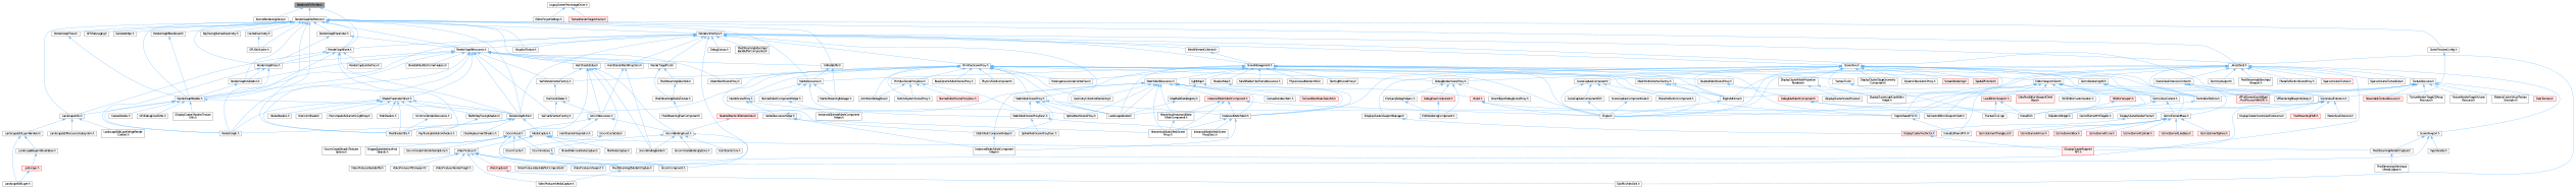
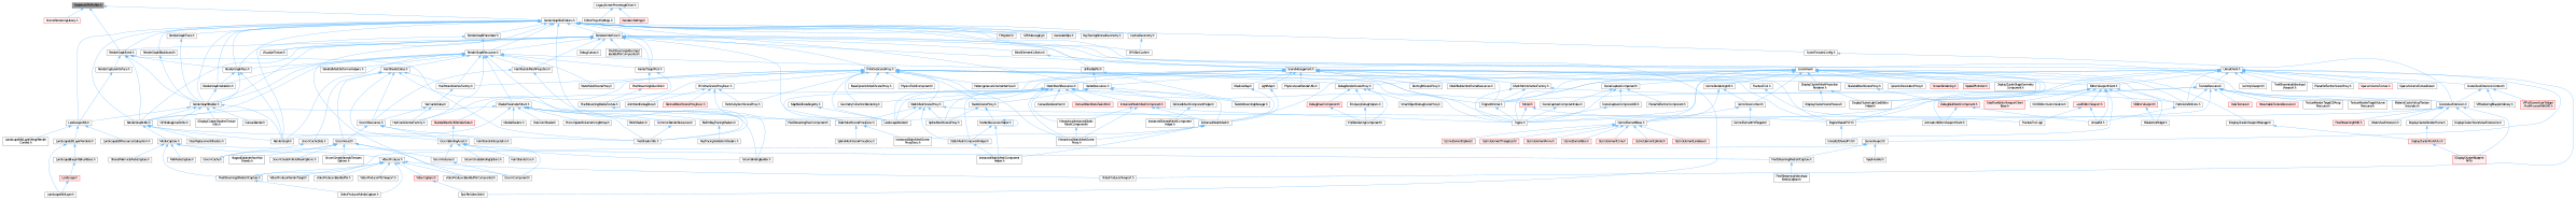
  digraph {
    fontname=Roboto
    node [color=grey40 fillcolor=white fontname=Roboto fontsize=10 shape=box style=filled]
    edge [color=steelblue1 dir=back fontname=Roboto fontsize=10 labelfontname=Helvetica labelfontsize=10 style=solid]
    n1 [color=gray40 fillcolor=grey60 fontcolor=black height=0.2 label="RealtimeGPUProfiler.h" width=0.4]
-   n2 [height=0.2 label="KismetRenderingLibrary.h" width=0.4]
+   n2 [color=red height=0.2 label="KismetRenderingLibrary.h" width=0.4]
    n3 [height=0.2 label="RenderGraphDefinitions.h" width=0.4]
    n4 [height=0.2 label="RenderGraphEvent.h" width=0.4]
    n5 [height=0.2 label="CachedGeometry.h" width=0.4]
    n6 [height=0.2 label="GPUSkinCache.h" width=0.4]
+   n7 [height=0.2 label="FXSystem.h" width=0.4]
    n8 [height=0.2 label="GPUMessaging.h" width=0.4]
    n9 [height=0.2 label="GenerateMips.h" width=0.4]
    n10 [height=0.2 label="LandscapeUtils.h" width=0.4]
    n11 [height=0.2 label="NaniteResources.h" width=0.4]
    n12 [height=0.2 label="PixelShaderUtils.h" width=0.4]
    n13 [height=0.2 label="RayTracingSkinnedGeometry.h" width=0.4]
    n14 [height=0.2 label="RenderGraph.h" width=0.4]
    n15 [height=0.2 label="RenderGraphBlackboard.h" width=0.4]
    n16 [height=0.2 label="RenderGraphBuilder.h" width=0.4]
    n17 [height=0.2 label="RenderGraphUtils.h" width=0.4]
    n18 [height=0.2 label="RenderGraphPass.h" width=0.4]
    n19 [height=0.2 label="RenderGraphValidation.h" width=0.4]
    n20 [height=0.2 label="RenderGraphParameter.h" width=0.4]
    n21 [height=0.2 label="RenderGraphResources.h" width=0.4]
    n22 [height=0.2 label="RenderTargetPool.h" width=0.4]
    n23 [height=0.2 label="UnifiedBuffer.h" width=0.4]
    n24 [height=0.2 label="RenderGraphTrace.h" width=0.4]
    n25 [height=0.2 label="RendererInterface.h" width=0.4]
    n26 [height=0.2 label="VisualizeTexture.h" width=0.4]
    n27 [height=0.2 label="SceneTexturesConfig.h" width=0.4]
    n28 [height=0.2 label="UnrealClient.h" width=0.4]
    n29 [height=0.2 label="RenderCaptureInterface.h" width=0.4]
    n30 [height=0.2 label="LandscapeEditLayerMergeRender\lContext.h" width=0.4]
    n31 [height=0.2 label="LandscapeEditLayerRenderer.h" width=0.4]
    n32 [height=0.2 label="LandscapeEditResourcesSubsystem.h" width=0.4]
    n33 [height=0.2 label="NaniteSceneProxy.h" width=0.4]
    n34 [height=0.2 label="NaniteStreamingManager.h" width=0.4]
    n35 [height=0.2 label="SkinnedMeshComponentHelper.h" width=0.4]
    n36 [height=0.2 label="StaticMeshSceneProxyDesc.h" width=0.4]
    n37 [height=0.2 label="CanvasRender.h" width=0.4]
    n38 [height=0.2 label="GPUDebugCrashUtils.h" width=0.4]
    n39 [height=0.2 label="IDisplayClusterShadersTexture\lUtils.h" width=0.4]
    n40 [height=0.2 label="ClearReplacementShaders.h" width=0.4]
    n41 [height=0.2 label="MediaCapture.h" width=0.4]
    n42 [height=0.2 label="HairCardsVertexFactory.h" width=0.4]
    n43 [height=0.2 label="HairStrandsDatas.h" width=0.4]
    n44 [height=0.2 label="HairStrandsVertexFactory.h" width=0.4]
    n45 [height=0.2 label="HairStrandsMeshProjection.h" width=0.4]
    n46 [height=0.2 label="ShaderParameterStruct.h" width=0.4]
    n47 [height=0.2 label="SkeletalMeshDeformerHelpers.h" width=0.4]
    n48 [height=0.2 label="WaterMeshSceneProxy.h" width=0.4]
    n49 [height=0.2 label="PixelStreamingMediaTexture.h" width=0.4]
-   n50 [height=0.2 label="PixelStreamingVideoSink.h" width=0.4]
+   n50 [color=red height=0.2 label="PixelStreamingVideoSink.h" width=0.4]
    n51 [height=0.2 label="VideoProducerBackBufferComposited.h" width=0.4]
    n52 [height=0.2 label="EpicRtcVideoSink.h" width=0.4]
    n53 [height=0.2 label="DebugCanvas.h" width=0.4]
    n54 [height=0.2 label="LandscapeRender.h" width=0.4]
    n55 [height=0.2 label="MeshElementCollector.h" width=0.4]
    n56 [height=0.2 label="SceneManagement.h" width=0.4]
    n57 [height=0.2 label="PixelStreamingVideoInput\lBackBufferComposited.h" width=0.4]
    n58 [height=0.2 label="PrimitiveSceneProxy.h" width=0.4]
    n59 [height=0.2 label="SceneView.h" width=0.4]
    n60 [height=0.2 label="SceneViewExtension.h" width=0.4]
    n61 [height=0.2 label="VideoProducerViewport.h" width=0.4]
    n62 [height=0.2 label="EditorViewportClient.h" width=0.4]
    n63 [height=0.2 label="Engine.h" width=0.4]
    n64 [height=0.2 label="EngineMinimal.h" width=0.4]
    n65 [height=0.2 label="EngineSharedPCH.h" width=0.4]
    n66 [height=0.2 label="ParticleDefinitions.h" width=0.4]
    n67 [height=0.2 label="DisplayClusterLightCardEditor\lHelper.h" width=0.4]
    n68 [height=0.2 label="DummyViewport.h" width=0.4]
    n69 [height=0.2 label="PixelStreamingVideoInput\lViewport.h" width=0.4]
    n70 [height=0.2 label="PlanarReflectionSceneProxy.h" width=0.4]
    n71 [height=0.2 label="SceneViewExtensionContext.h" width=0.4]
    n72 [height=0.2 label="SceneViewport.h" width=0.4]
    n73 [color=red height=0.2 label="SparseVolumeTexture.h" width=0.4]
    n74 [height=0.2 label="TextureResource.h" width=0.4]
    n75 [height=0.2 label="SparseVolumeTextureData.h" width=0.4]
    n76 [height=0.2 label="LandscapeBlueprintBrushBase.h" width=0.4]
    n77 [height=0.2 label="LandscapeEditLayer.h" width=0.4]
    n78 [color=red fillcolor="#FFF0F0" height=0.2 label="Landscape.h" width=0.4]
    n79 [height=0.2 label="NaniteResourcesHelper.h" width=0.4]
    n80 [height=0.2 label="SplineMeshSceneProxy.h" width=0.4]
    n81 [height=0.2 label="InstancedSkinnedMeshComponent\lHelper.h" width=0.4]
    n82 [height=0.2 label="InstancedStaticMeshScene\lProxyDesc.h" width=0.4]
    n83 [height=0.2 label="SplineMeshSceneProxyDesc.h" width=0.4]
    n84 [height=0.2 label="InstancedStaticMeshComponent\lHelper.h" width=0.4]
    n85 [height=0.2 label="StaticMeshComponentHelper.h" width=0.4]
    n86 [height=0.2 label="FileMediaCapture.h" width=0.4]
    n87 [height=0.2 label="PixelStreaming2MediaIOCapture.h" width=0.4]
    n88 [height=0.2 label="PixelStreamingMediaIOCapture.h" width=0.4]
    n89 [height=0.2 label="SharedMemoryMediaCapture.h" width=0.4]
    n90 [height=0.2 label="VideoProducer.h" width=0.4]
    n91 [height=0.2 label="VideoProducerMediaCapture.h" width=0.4]
    n92 [height=0.2 label="PixelStreamingVideoInput\lMediaCapture.h" width=0.4]
    n93 [color=red fillcolor="#FFF0F0" height=0.2 label="VideoCapturer.h" width=0.4]
    n94 [height=0.2 label="VideoProducerBackBuffer.h" width=0.4]
    n95 [height=0.2 label="VideoProducerPIEViewport.h" width=0.4]
    n96 [height=0.2 label="VideoProducerRenderTarget.h" width=0.4]
    n97 [height=0.2 label="GroomAsset.h" width=0.4]
    n98 [height=0.2 label="GroomBindingAsset.h" width=0.4]
    n99 [height=0.2 label="GroomBindingBuilder.h" width=0.4]
    n100 [height=0.2 label="GroomCacheData.h" width=0.4]
    n101 [height=0.2 label="GroomResources.h" width=0.4]
    n102 [height=0.2 label="HairCardsDatas.h" width=0.4]
    n103 [height=0.2 label="BinkShaders.h" width=0.4]
    n104 [height=0.2 label="BuiltInRayTracingShaders.h" width=0.4]
    n105 [height=0.2 label="CommonRenderResources.h" width=0.4]
    n106 [height=0.2 label="MediaShaders.h" width=0.4]
    n107 [height=0.2 label="OneColorShader.h" width=0.4]
    n108 [height=0.2 label="PrecomputedVolumetricLightmap.h" width=0.4]
    n109 [height=0.2 label="GroomCache.h" width=0.4]
    n110 [height=0.2 label="GroomComponent.h" width=0.4]
    n111 [height=0.2 label="GroomCreateFollicleMaskOptions.h" width=0.4]
    n112 [height=0.2 label="GroomCreateStrandsTextures\lOptions.h" width=0.4]
    n113 [height=0.2 label="GroomInstance.h" width=0.4]
    n114 [height=0.2 label="NiagaraDataInterfaceHair\lStrands.h" width=0.4]
    n115 [height=0.2 label="GroomCreateBindingOptions.h" width=0.4]
    n116 [height=0.2 label="HairStrandsCore.h" width=0.4]
    n117 [height=0.2 label="HairStrandsInterpolation.h" width=0.4]
    n118 [height=0.2 label="PixelStreamingPeerComponent.h" width=0.4]
    n119 [height=0.2 label="RayTracingValidationShaders.h" width=0.4]
    n120 [height=0.2 label="FractureTool.h" width=0.4]
    n121 [height=0.2 label="HeterogeneousVolumeInterface.h" width=0.4]
    n122 [height=0.2 label="LightMap.h" width=0.4]
    n123 [height=0.2 label="MeshBuilderOneFrameResources.h" width=0.4]
    n124 [height=0.2 label="MeshParticleVertexFactory.h" width=0.4]
    n125 [height=0.2 label="PhysicsAssetRenderUtils.h" width=0.4]
    n126 [height=0.2 label="RectLightSceneProxy.h" width=0.4]
    n127 [height=0.2 label="ShadowMap.h" width=0.4]
    n128 [height=0.2 label="StaticMeshResources.h" width=0.4]
    n129 [height=0.2 label="StaticMeshSceneProxy.h" width=0.4]
    n130 [height=0.2 label="HierarchicalStaticMeshScene\lProxy.h" width=0.4]
    n131 [height=0.2 label="GeometryCollectionRendering.h" width=0.4]
    n132 [height=0.2 label="AnimNextDebugDraw.h" width=0.4]
    n133 [height=0.2 label="BaseDynamicMeshSceneProxy.h" width=0.4]
    n134 [height=0.2 label="DebugRenderSceneProxy.h" width=0.4]
    n135 [height=0.2 label="ParticleSystemSceneProxy.h" width=0.4]
    n136 [height=0.2 label="PhysicsFieldComponent.h" width=0.4]
    n137 [height=0.2 label="PrimitiveSceneProxyDesc.h" width=0.4]
    n138 [height=0.2 label="SkeletalMeshSceneProxy.h" width=0.4]
    n139 [height=0.2 label="InstancedStaticMesh.h" width=0.4]
    n140 [height=0.2 label="DisplayClusterMeshProjection\lRenderer.h" width=0.4]
    n141 [height=0.2 label="DisplayClusterStageGeometry\lComponent.h" width=0.4]
    n142 [height=0.2 label="DynamicResolutionProxy.h" width=0.4]
    n143 [height=0.2 label="GizmoElementBase.h" width=0.4]
    n144 [height=0.2 label="GizmoRenderingUtil.h" width=0.4]
    n145 [height=0.2 label="GizmoViewContext.h" width=0.4]
    n146 [height=0.2 label="IDisplayClusterViewportManager.h" width=0.4]
    n147 [height=0.2 label="SceneCaptureComponent.h" width=0.4]
    n148 [color=red fillcolor="#FFF0F0" height=0.2 label="ScreenRendering.h" width=0.4]
    n149 [color=red fillcolor="#FFF0F0" height=0.2 label="SpatialPhotoSet.h" width=0.4]
    n150 [color=red fillcolor="#FFF0F0" height=0.2 label="IDisplayClusterBlueprint\lAPI.h" width=0.4]
    n151 [height=0.2 label="DisplayClusterRenderFrame.h" width=0.4]
    n152 [height=0.2 label="DisplayClusterSceneViewExtensions.h" width=0.4]
    n153 [color=red fillcolor="#FFF0F0" height=0.2 label="PixelStreamingHMD.h" width=0.4]
    n154 [height=0.2 label="WaterViewExtension.h" width=0.4]
    n155 [height=0.2 label="AnimationEditorViewportClient.h" width=0.4]
    n156 [color=red fillcolor="#FFF0F0" height=0.2 label="DataflowEditorViewportClient\lBase.h" width=0.4]
    n157 [height=0.2 label="ISCSEditorCustomization.h" width=0.4]
    n158 [color=red fillcolor="#FFF0F0" height=0.2 label="LevelEditorViewport.h" width=0.4]
    n159 [height=0.2 label="UnrealEd.h" width=0.4]
    n160 [color=red fillcolor="#FFF0F0" height=0.2 label="SEditorViewport.h" width=0.4]
    n161 [height=0.2 label="SSkeletonWidget.h" width=0.4]
    n162 [height=0.2 label="UnrealEdSharedPCH.h" width=0.4]
    n163 [height=0.2 label="FractureTool.cpp" width=0.4]
    n164 [height=0.2 label="MapBuildDataRegistry.h" width=0.4]
    n165 [height=0.2 label="CanvasRendererItem.h" width=0.4]
    n166 [color=red fillcolor="#FFF0F0" height=0.2 label="DerivedMeshDataTaskUtils.h" width=0.4]
    n167 [height=0.2 label="HierarchicalInstancedStatic\lMeshComponent.h" width=0.4]
    n168 [color=red fillcolor="#FFF0F0" height=0.2 label="InstancedStaticMeshComponent.h" width=0.4]
    n169 [color=red fillcolor="#FFF0F0" height=0.2 label="Model.h" width=0.4]
    n170 [color=red fillcolor="#FFF0F0" height=0.2 label="SkeletalMeshLODRenderData.h" width=0.4]
    n171 [color=red fillcolor="#FFF0F0" height=0.2 label="DebugDrawComponent.h" width=0.4]
    n172 [height=0.2 label="EQSRenderingComponent.h" width=0.4]
    n173 [height=0.2 label="EnvQueryDebugHelpers.h" width=0.4]
    n174 [height=0.2 label="SmartObjectDebugSceneProxy.h" width=0.4]
    n175 [color=red fillcolor="#FFF0F0" height=0.2 label="SkinnedMeshSceneProxyDesc.h" width=0.4]
    n176 [color=red fillcolor="#FFF0F0" height=0.2 label="DebugSkelMeshComponent.h" width=0.4]
    n177 [height=0.2 label="IDisplayClusterScenePreview.h" width=0.4]
    n178 [color=red fillcolor="#FFF0F0" height=0.2 label="GizmoElementArrow.h" width=0.4]
    n179 [color=red fillcolor="#FFF0F0" height=0.2 label="GizmoElementBox.h" width=0.4]
    n180 [color=red fillcolor="#FFF0F0" height=0.2 label="GizmoElementCone.h" width=0.4]
    n181 [color=red fillcolor="#FFF0F0" height=0.2 label="GizmoElementCylinder.h" width=0.4]
    n182 [color=red fillcolor="#FFF0F0" height=0.2 label="GizmoElementLineBase.h" width=0.4]
    n183 [color=red fillcolor="#FFF0F0" height=0.2 label="GizmoElementSphere.h" width=0.4]
    n184 [color=red fillcolor="#FFF0F0" height=0.2 label="GizmoElementTriangleList.h" width=0.4]
    n185 [height=0.2 label="GizmoElementHitTargets.h" width=0.4]
    n186 [color=red fillcolor="#FFF0F0" height=0.2 label="DisplayClusterRootActor.h" width=0.4]
    n187 [height=0.2 label="LegacyScreenPercentageDriver.h" width=0.4]
    n188 [height=0.2 label="EditorProjectSettings.h" width=0.4]
-   n189 [color=red fillcolor="#FFF0F0" height=0.2 label="TextureRenderTargetVolume.h" width=0.4]
+   n189 [color=red fillcolor="#FFF0F0" height=0.2 label="RendererSettings.h" width=0.4]
    n190 [height=0.2 label="PlanarReflectionComponent.h" width=0.4]
    n191 [height=0.2 label="SceneCaptureComponent2D.h" width=0.4]
    n192 [height=0.2 label="SceneCaptureComponentCube.h" width=0.4]
    n193 [color=red fillcolor="#FFF0F0" height=0.2 label="VPFullScreenUserWidget\l_PostProcessWithSVE.h" width=0.4]
    n194 [height=0.2 label="VPRenderingBlueprintLibrary.h" width=0.4]
    n195 [height=0.2 label="InputHandler.h" width=0.4]
    n196 [height=0.2 label="MaterialCacheVirtualTexture\lDescriptor.h" width=0.4]
    n197 [color=red fillcolor="#FFF0F0" height=0.2 label="SlateTextures.h" width=0.4]
    n198 [color=red fillcolor="#FFF0F0" height=0.2 label="StreamableTextureResource.h" width=0.4]
    n199 [height=0.2 label="TextureRenderTarget2DArray\lResource.h" width=0.4]
    n200 [height=0.2 label="TextureRenderTargetVolume\lResource.h" width=0.4]
    n1 -> n2
    n1 -> n3
    n1 -> n4
    n3 -> n4
    n3 -> n5
    n3 -> n6
+   n3 -> n7
    n3 -> n8
    n3 -> n9
    n3 -> n10
    n3 -> n11
    n3 -> n12
    n3 -> n13
    n3 -> n14
    n3 -> n15
    n3 -> n16
    n3 -> n17
    n3 -> n18
    n3 -> n19
    n3 -> n20
    n3 -> n21
    n3 -> n22
    n3 -> n23
    n3 -> n24
    n3 -> n25
    n3 -> n26
    n3 -> n27
    n3 -> n28
-   n4 -> n10
+   n29 -> n10
    n4 -> n12
    n4 -> n16
    n4 -> n17
    n4 -> n18
    n4 -> n29
    n5 -> n6
    n10 -> n30
    n10 -> n31
    n10 -> n32
    n11 -> n33
    n11 -> n34
    n11 -> n35
    n11 -> n36
    n15 -> n16
    n16 -> n10
    n16 -> n14
    n16 -> n17
    n16 -> n37
    n16 -> n38
    n16 -> n39
    n17 -> n12
    n17 -> n14
    n17 -> n40
    n17 -> n41
    n18 -> n14
    n18 -> n16
    n18 -> n19
    n19 -> n16
    n20 -> n18
    n20 -> n21
    n21 -> n12
    n21 -> n14
    n21 -> n16
    n21 -> n17
    n21 -> n18
    n21 -> n19
    n21 -> n22
    n21 -> n23
    n21 -> n42
    n21 -> n43
    n21 -> n44
    n21 -> n45
    n21 -> n46
    n21 -> n47
    n21 -> n48
    n22 -> n49
    n22 -> n50
    n23 -> n11
    n23 -> n34
    n24 -> n16
    n25 -> n4
    n25 -> n16
    n25 -> n17
    n25 -> n21
    n25 -> n22
    n25 -> n26
    n25 -> n45
    n25 -> n51
    n25 -> n52
    n25 -> n53
    n25 -> n54
    n25 -> n55
    n25 -> n56
    n25 -> n57
    n25 -> n58
    n25 -> n59
    n25 -> n60
    n27 -> n60
    n28 -> n61
    n28 -> n62
    n28 -> n63
    n28 -> n64
    n28 -> n65
    n28 -> n66
    n28 -> n67
    n28 -> n68
    n28 -> n69
    n28 -> n70
    n28 -> n71
    n28 -> n72
    n28 -> n73
    n28 -> n74
    n28 -> n75
    n31 -> n76
    n31 -> n77
    n33 -> n79
    n33 -> n80
    n35 -> n81
    n36 -> n82
    n36 -> n83
    n41 -> n86
    n41 -> n87
    n41 -> n88
    n41 -> n89
    n41 -> n90
    n43 -> n44
    n43 -> n97
    n43 -> n98
    n43 -> n99
    n43 -> n100
    n43 -> n101
    n44 -> n102
    n45 -> n99
    n45 -> n101
    n46 -> n12
    n46 -> n14
    n46 -> n17
    n46 -> n103
    n46 -> n104
    n46 -> n105
    n46 -> n106
    n46 -> n107
    n46 -> n108
    n49 -> n118
    n50 -> n49
    n55 -> n56
    n56 -> n11
    n56 -> n54
    n56 -> n62
    n56 -> n63
    n56 -> n64
    n56 -> n65
    n56 -> n66
    n56 -> n120
    n56 -> n121
    n56 -> n122
    n56 -> n123
    n56 -> n124
    n56 -> n125
    n56 -> n126
    n56 -> n127
    n56 -> n128
    n56 -> n129
    n58 -> n33
    n58 -> n42
    n58 -> n44
    n58 -> n48
    n58 -> n54
    n58 -> n63
    n58 -> n64
    n58 -> n65
    n58 -> n121
    n58 -> n129
    n58 -> n130
    n58 -> n131
    n58 -> n132
    n58 -> n133
    n58 -> n134
    n58 -> n135
    n58 -> n136
    n58 -> n137
    n58 -> n138
    n59 -> n63
    n59 -> n64
    n59 -> n65
    n59 -> n66
    n59 -> n67
    n59 -> n134
    n59 -> n139
    n59 -> n140
    n59 -> n141
    n59 -> n142
    n59 -> n143
    n59 -> n144
    n59 -> n145
    n59 -> n146
    n59 -> n147
    n59 -> n148
    n59 -> n149
    n60 -> n54
    n60 -> n150
    n60 -> n151
    n60 -> n152
    n60 -> n153
    n60 -> n154
    n62 -> n155
    n62 -> n156
    n62 -> n157
    n62 -> n158
    n62 -> n159
    n62 -> n160
    n62 -> n161
    n62 -> n162
    n64 -> n63
    n65 -> n162
    n66 -> n159
    n71 -> n60
    n71 -> n193
    n71 -> n194
    n72 -> n87
    n72 -> n88
    n72 -> n195
    n74 -> n63
    n74 -> n64
    n74 -> n65
    n74 -> n66
    n74 -> n196
    n74 -> n197
    n74 -> n198
    n74 -> n199
    n74 -> n200
    n76 -> n78
    n78 -> n77
    n79 -> n79
    n79 -> n84
    n79 -> n85
    n85 -> n84
    n87 -> n91
    n88 -> n92
    n90 -> n51
    n90 -> n61
    n90 -> n87
    n90 -> n91
    n90 -> n93
    n90 -> n94
    n90 -> n95
    n90 -> n96
    n93 -> n52
    n97 -> n109
    n97 -> n110
    n97 -> n111
    n97 -> n112
    n97 -> n113
    n97 -> n114
    n98 -> n99
    n98 -> n110
    n98 -> n113
    n98 -> n115
    n98 -> n116
    n100 -> n109
    n101 -> n97
    n101 -> n98
    n101 -> n117
    n102 -> n42
    n102 -> n101
    n104 -> n119
    n105 -> n12
    n113 -> n110
    n120 -> n163
    n122 -> n139
-   n122 -> n164
    n124 -> n63
    n124 -> n64
    n124 -> n66
    n127 -> n139
    n128 -> n54
    n128 -> n80
    n128 -> n85
    n128 -> n130
    n128 -> n131
    n128 -> n139
    n128 -> n165
    n128 -> n166
    n128 -> n167
    n128 -> n168
    n128 -> n169
    n128 -> n170
    n129 -> n36
    n129 -> n54
    n129 -> n80
    n129 -> n85
    n129 -> n139
    n134 -> n171
    n134 -> n172
    n134 -> n173
    n134 -> n174
    n137 -> n36
    n137 -> n132
    n137 -> n135
    n137 -> n175
    n138 -> n176
    n139 -> n82
    n139 -> n84
    n139 -> n130
    n140 -> n67
    n140 -> n177
    n143 -> n178
    n143 -> n179
    n143 -> n180
    n143 -> n181
    n143 -> n182
    n143 -> n183
    n143 -> n184
    n144 -> n143
    n144 -> n145
    n145 -> n143
    n145 -> n185
    n146 -> n186
    n147 -> n63
    n147 -> n190
    n147 -> n191
    n147 -> n192
    n151 -> n186
    n158 -> n159
    n158 -> n163
    n160 -> n161
    n164 -> n54
    n167 -> n130
    n168 -> n63
    n168 -> n130
    n168 -> n139
    n168 -> n167
    n169 -> n63
    n169 -> n65
    n170 -> n98
    n171 -> n172
    n173 -> n172
    n176 -> n155
    n176 -> n159
    n186 -> n150
    n187 -> n188
    n187 -> n189
    n191 -> n63
    n192 -> n63
  }
